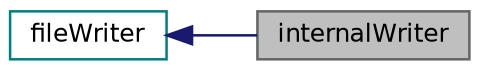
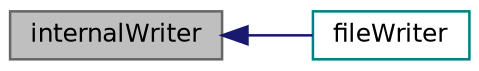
  digraph {
    rankdir=LR
    node [fontname=Helvetica fontsize=10 shape=record]
    n1 [color=gray40 fillcolor=grey75 fontcolor=black height=0.2 label=internalWriter style=filled width=0.4]
    n2 [color=teal height=0.2 label=fileWriter width=0.4]
-   n2 -> n1 [color=midnightblue dir=back fontname=Helvetica fontsize=10 labelfontname=Helvetica labelfontsize=10 style=solid]
+   n1 -> n2 [color=midnightblue dir=back fontname=Helvetica fontsize=10 labelfontname=Helvetica labelfontsize=10 style=solid]
  }
